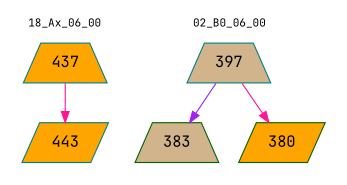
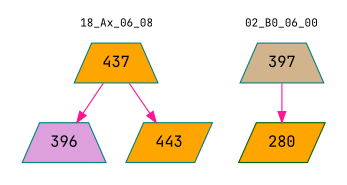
  digraph {
    fontname="JetBrains Mono"
    node [color=teal fillcolor=orange fontname="JetBrains Mono" shape=trapezium style=filled]
    edge [color=deeppink fontname="JetBrains Mono"]
    n1 [label=437]
+   n2 [fillcolor=plum label=396]
    n3 [label=443 shape=parallelogram]
    n4 [fillcolor=tan label=397]
-   n5 [color=darkgreen fillcolor=tan label=383]
-   n6 [color=darkgreen label=380 shape=parallelogram]
+   n6 [color=darkgreen label=280 shape=parallelogram]
    subgraph cluster_1 {
      color=white
      fontsize=10
-     label="18_Ax_06_00"
+     label="18_Ax_06_08"
      n1
+     n2
      n3
    }
    subgraph cluster_2 {
      color=white
      fontsize=10
      label="02_B0_06_00"
      n4
-     n5
      n6
    }
+   n1 -> n2
    n1 -> n3
-   n4 -> n5 [color=purple]
    n4 -> n6
  }
